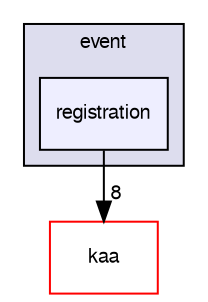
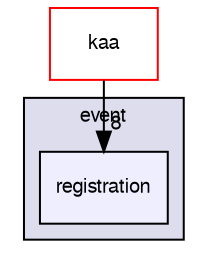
  digraph {
    compound=true
    node [fontname=FreeSans fontsize=10 shape=box]
    n1 [fillcolor="#eeeeff" label=registration pencolor=black style=filled]
    n2 [color=red label=kaa]
    subgraph cluster_1 {
      bgcolor="#ddddee"
      fontname=FreeSans
      fontsize=10
      label=event
      pencolor=black
      n1
    }
-   n1 -> n2 [headlabel=8 labeldistance=1.5 labelfontname=FreeSans labelfontsize=10]
+   n2 -> n1 [headlabel=8 labeldistance=1.5 labelfontname=FreeSans labelfontsize=10]
  }
